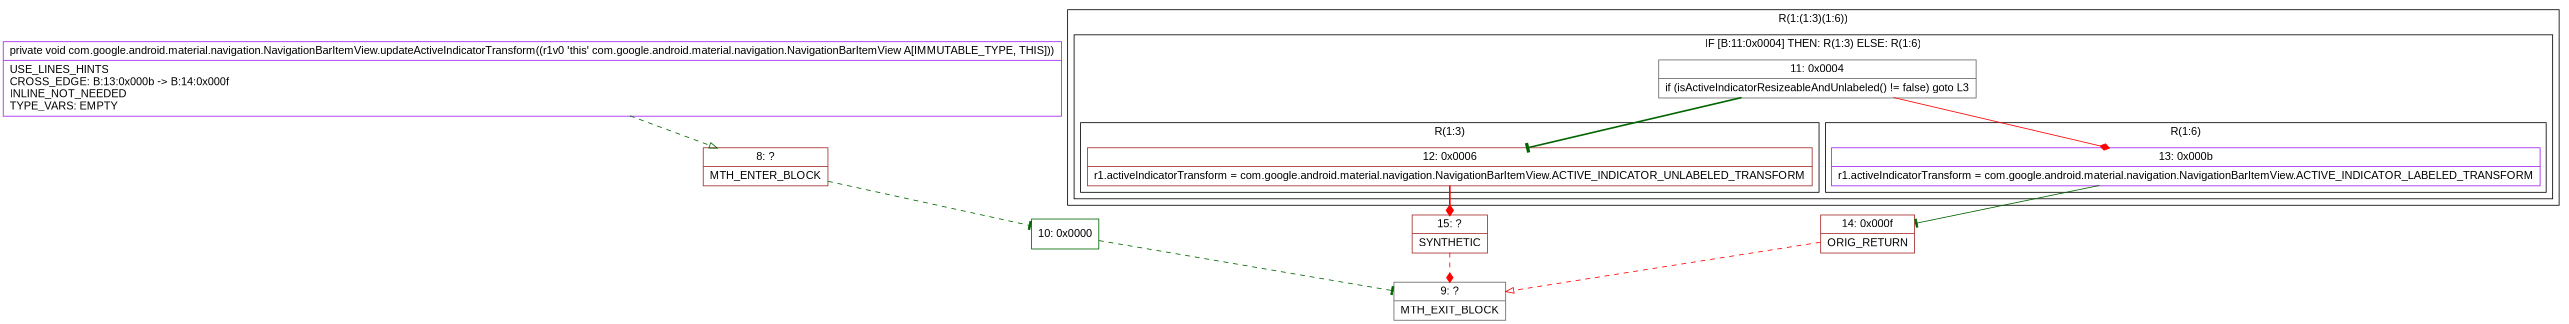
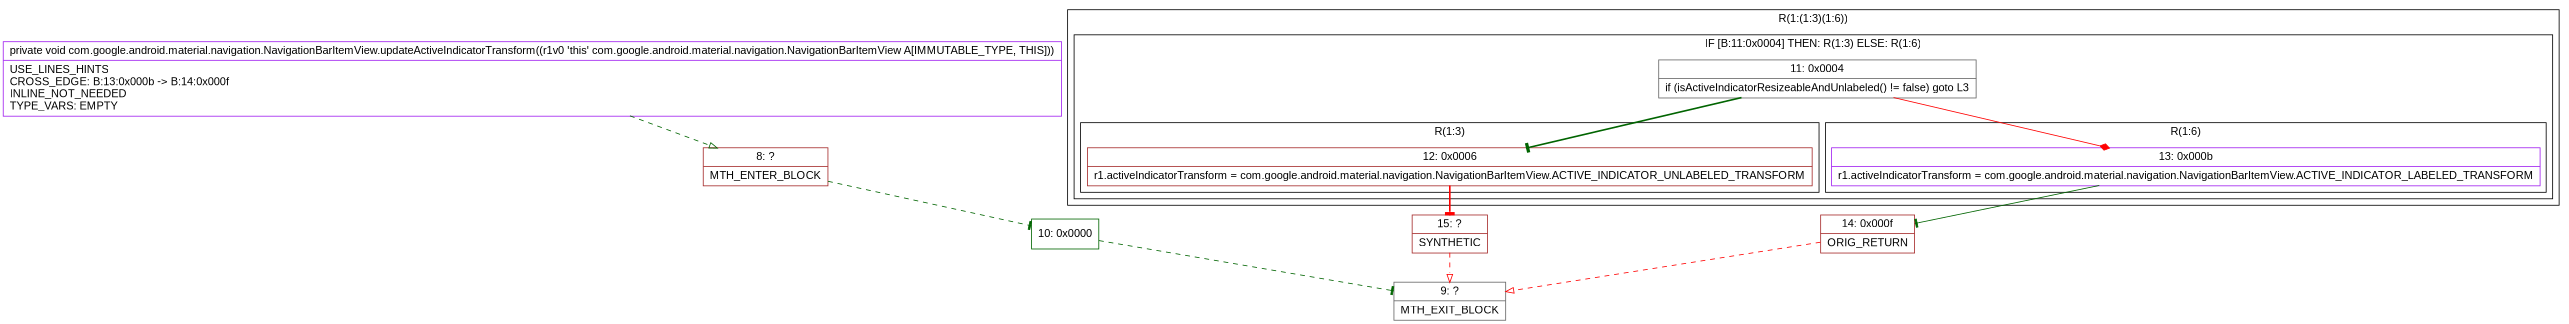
  digraph {
    fontname="Liberation Sans"
    node [color=brown fontname="Liberation Sans" shape=record]
    edge [arrowhead=tee color=darkgreen fontname="Liberation Sans" style=dashed]
    n1 [label="{12\:\ 0x0006|r1.activeIndicatorTransform = com.google.android.material.navigation.NavigationBarItemView.ACTIVE_INDICATOR_UNLABELED_TRANSFORM\l}"]
    n2 [color=purple label="{13\:\ 0x000b|r1.activeIndicatorTransform = com.google.android.material.navigation.NavigationBarItemView.ACTIVE_INDICATOR_LABELED_TRANSFORM\l}"]
    n3 [color=gray40 label="{11\:\ 0x0004|if (isActiveIndicatorResizeableAndUnlabeled() != false) goto L3\l}"]
    n4 [label="{15\:\ ?|SYNTHETIC\l}"]
    n5 [label="{14\:\ 0x000f|ORIG_RETURN\l}"]
    n6 [color=gray40 label="{9\:\ ?|MTH_EXIT_BLOCK\l}"]
    n7 [label="{8\:\ ?|MTH_ENTER_BLOCK\l}"]
    n8 [color=darkgreen label="{10\:\ 0x0000}"]
    n9 [color=purple label="{private void com.google.android.material.navigation.NavigationBarItemView.updateActiveIndicatorTransform((r1v0 'this' com.google.android.material.navigation.NavigationBarItemView A[IMMUTABLE_TYPE, THIS]))  | USE_LINES_HINTS\lCROSS_EDGE: B:13:0x000b \-\> B:14:0x000f\lINLINE_NOT_NEEDED\lTYPE_VARS: EMPTY\l}"]
    subgraph cluster_1 {
      label="R(1:(1:3)(1:6))"
      subgraph cluster_2 {
        label="IF [B:11:0x0004] THEN: R(1:3) ELSE: R(1:6)"
        n3
        subgraph cluster_3 {
          label="R(1:3)"
          n1
        }
        subgraph cluster_4 {
          label="R(1:6)"
          n2
        }
      }
    }
-   n1 -> n4 [arrowhead=diamond color=red style=bold]
+   n1 -> n4 [color=red style=bold]
    n2 -> n5 [style=solid]
    n3 -> n1 [style=bold]
    n3 -> n2 [arrowhead=diamond color=red style=solid]
-   n4 -> n6 [arrowhead=diamond color=red]
+   n4 -> n6 [arrowhead=onormal color=red]
    n5 -> n6 [arrowhead=onormal color=red]
    n7 -> n8
    n8 -> n6
    n9 -> n7 [arrowhead=onormal]
  }
